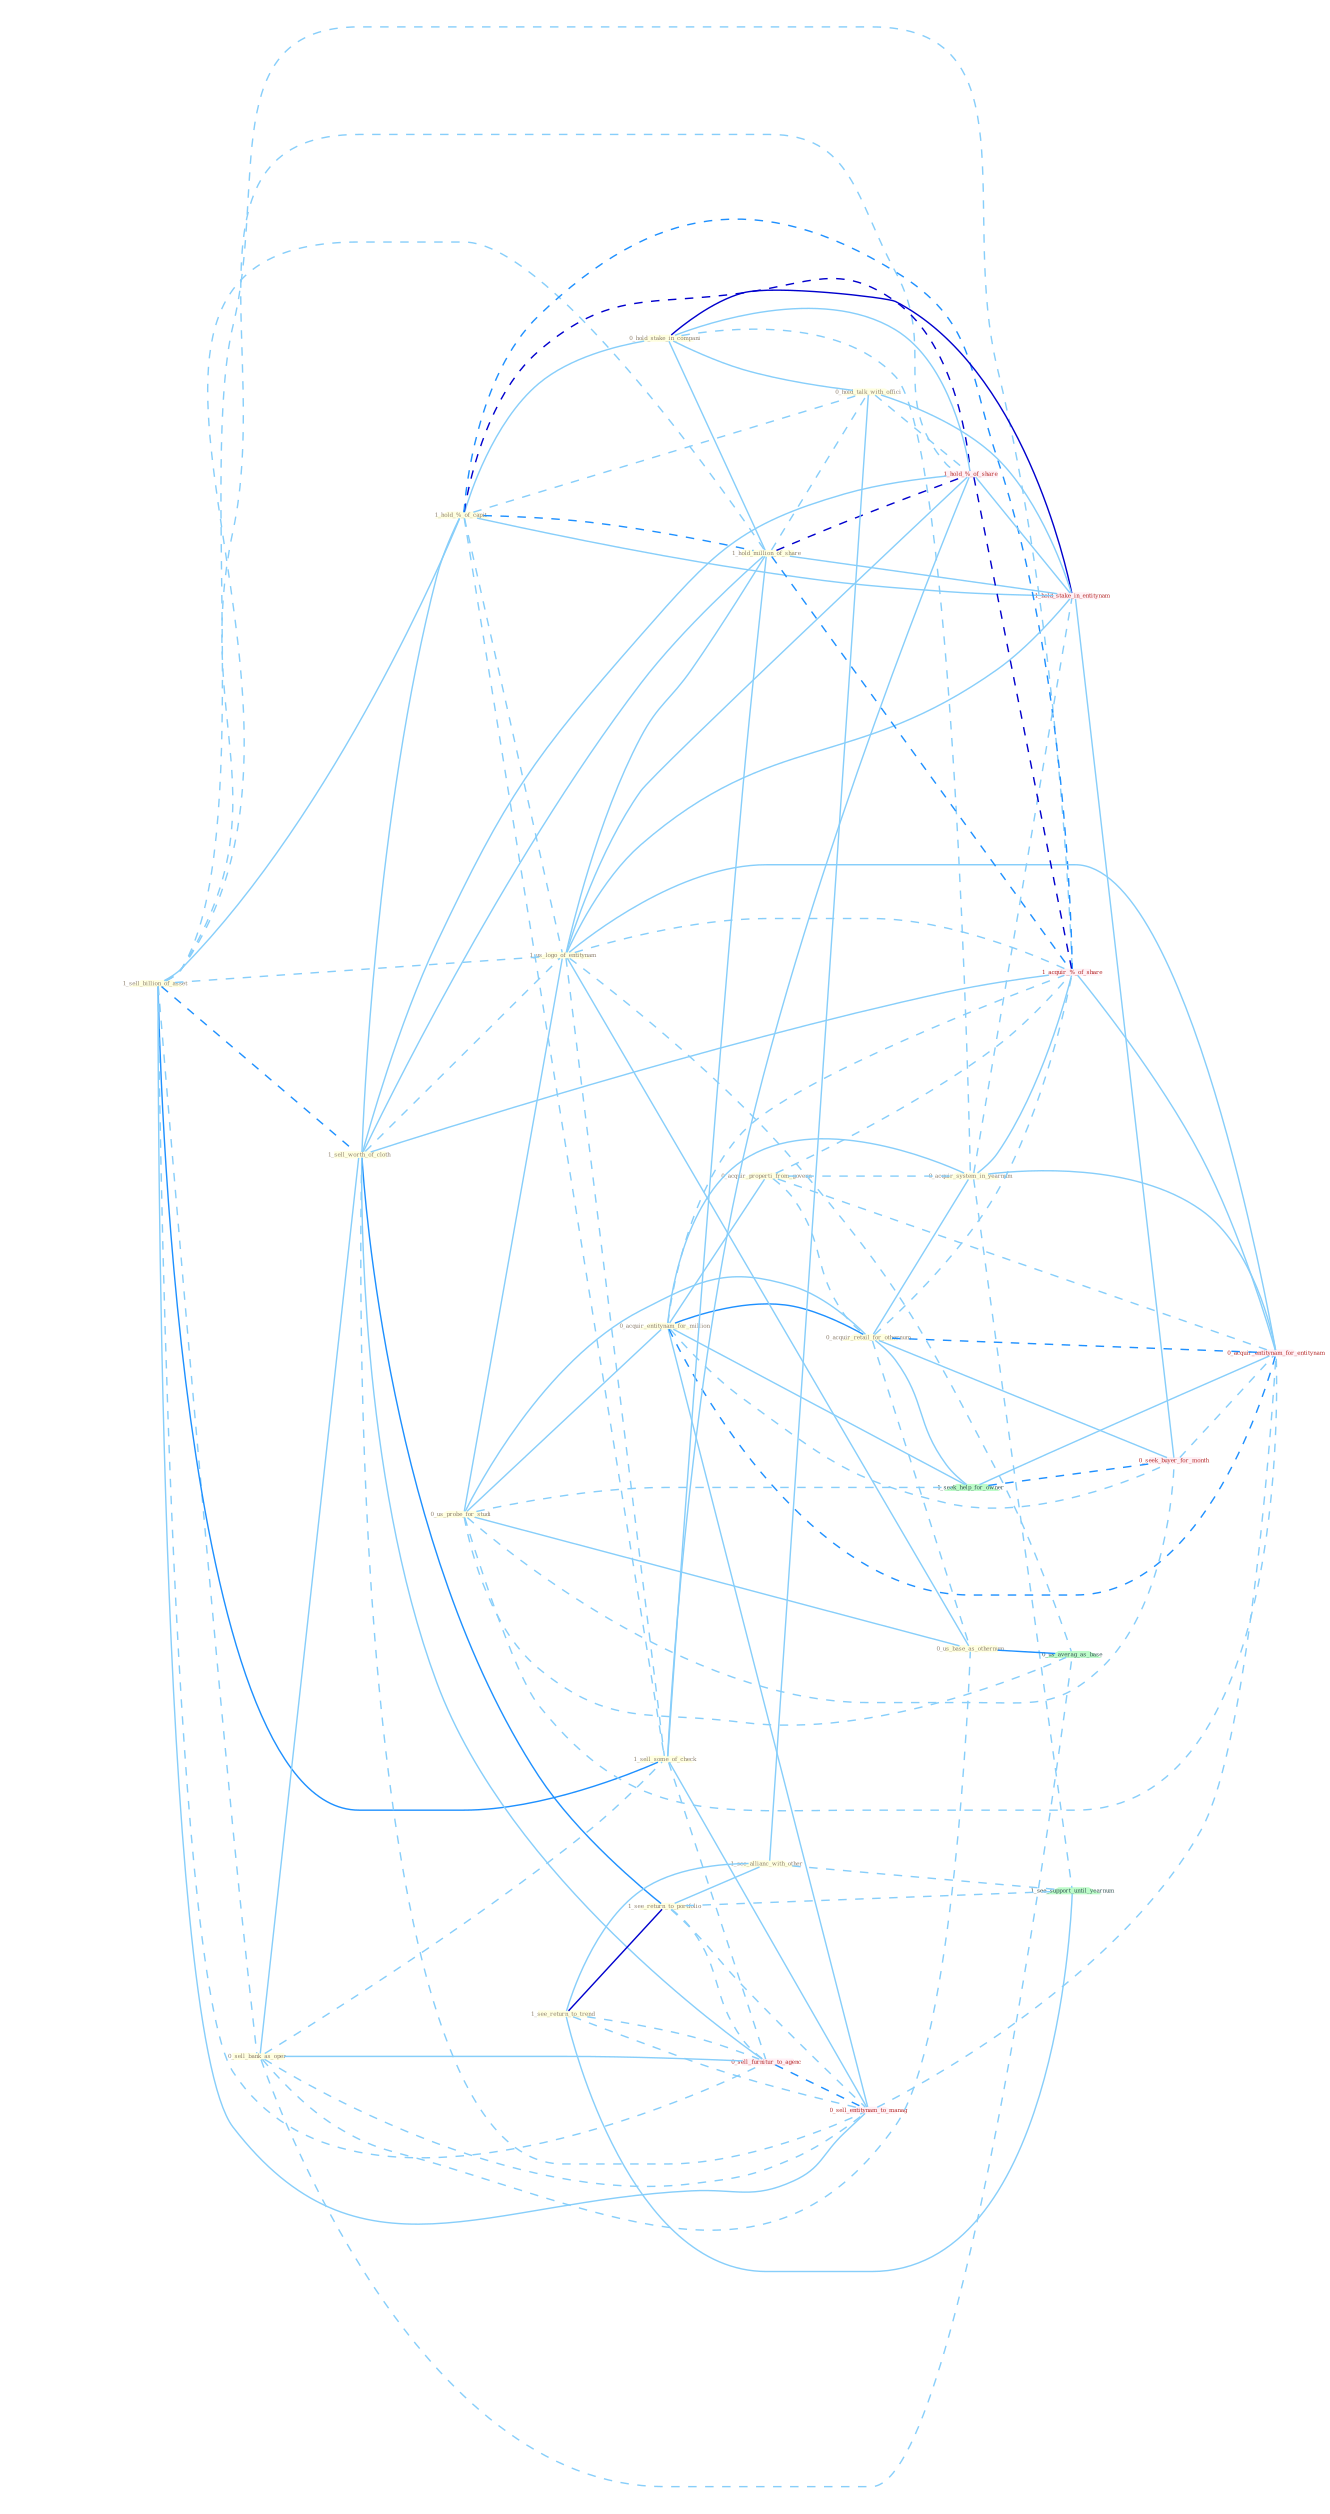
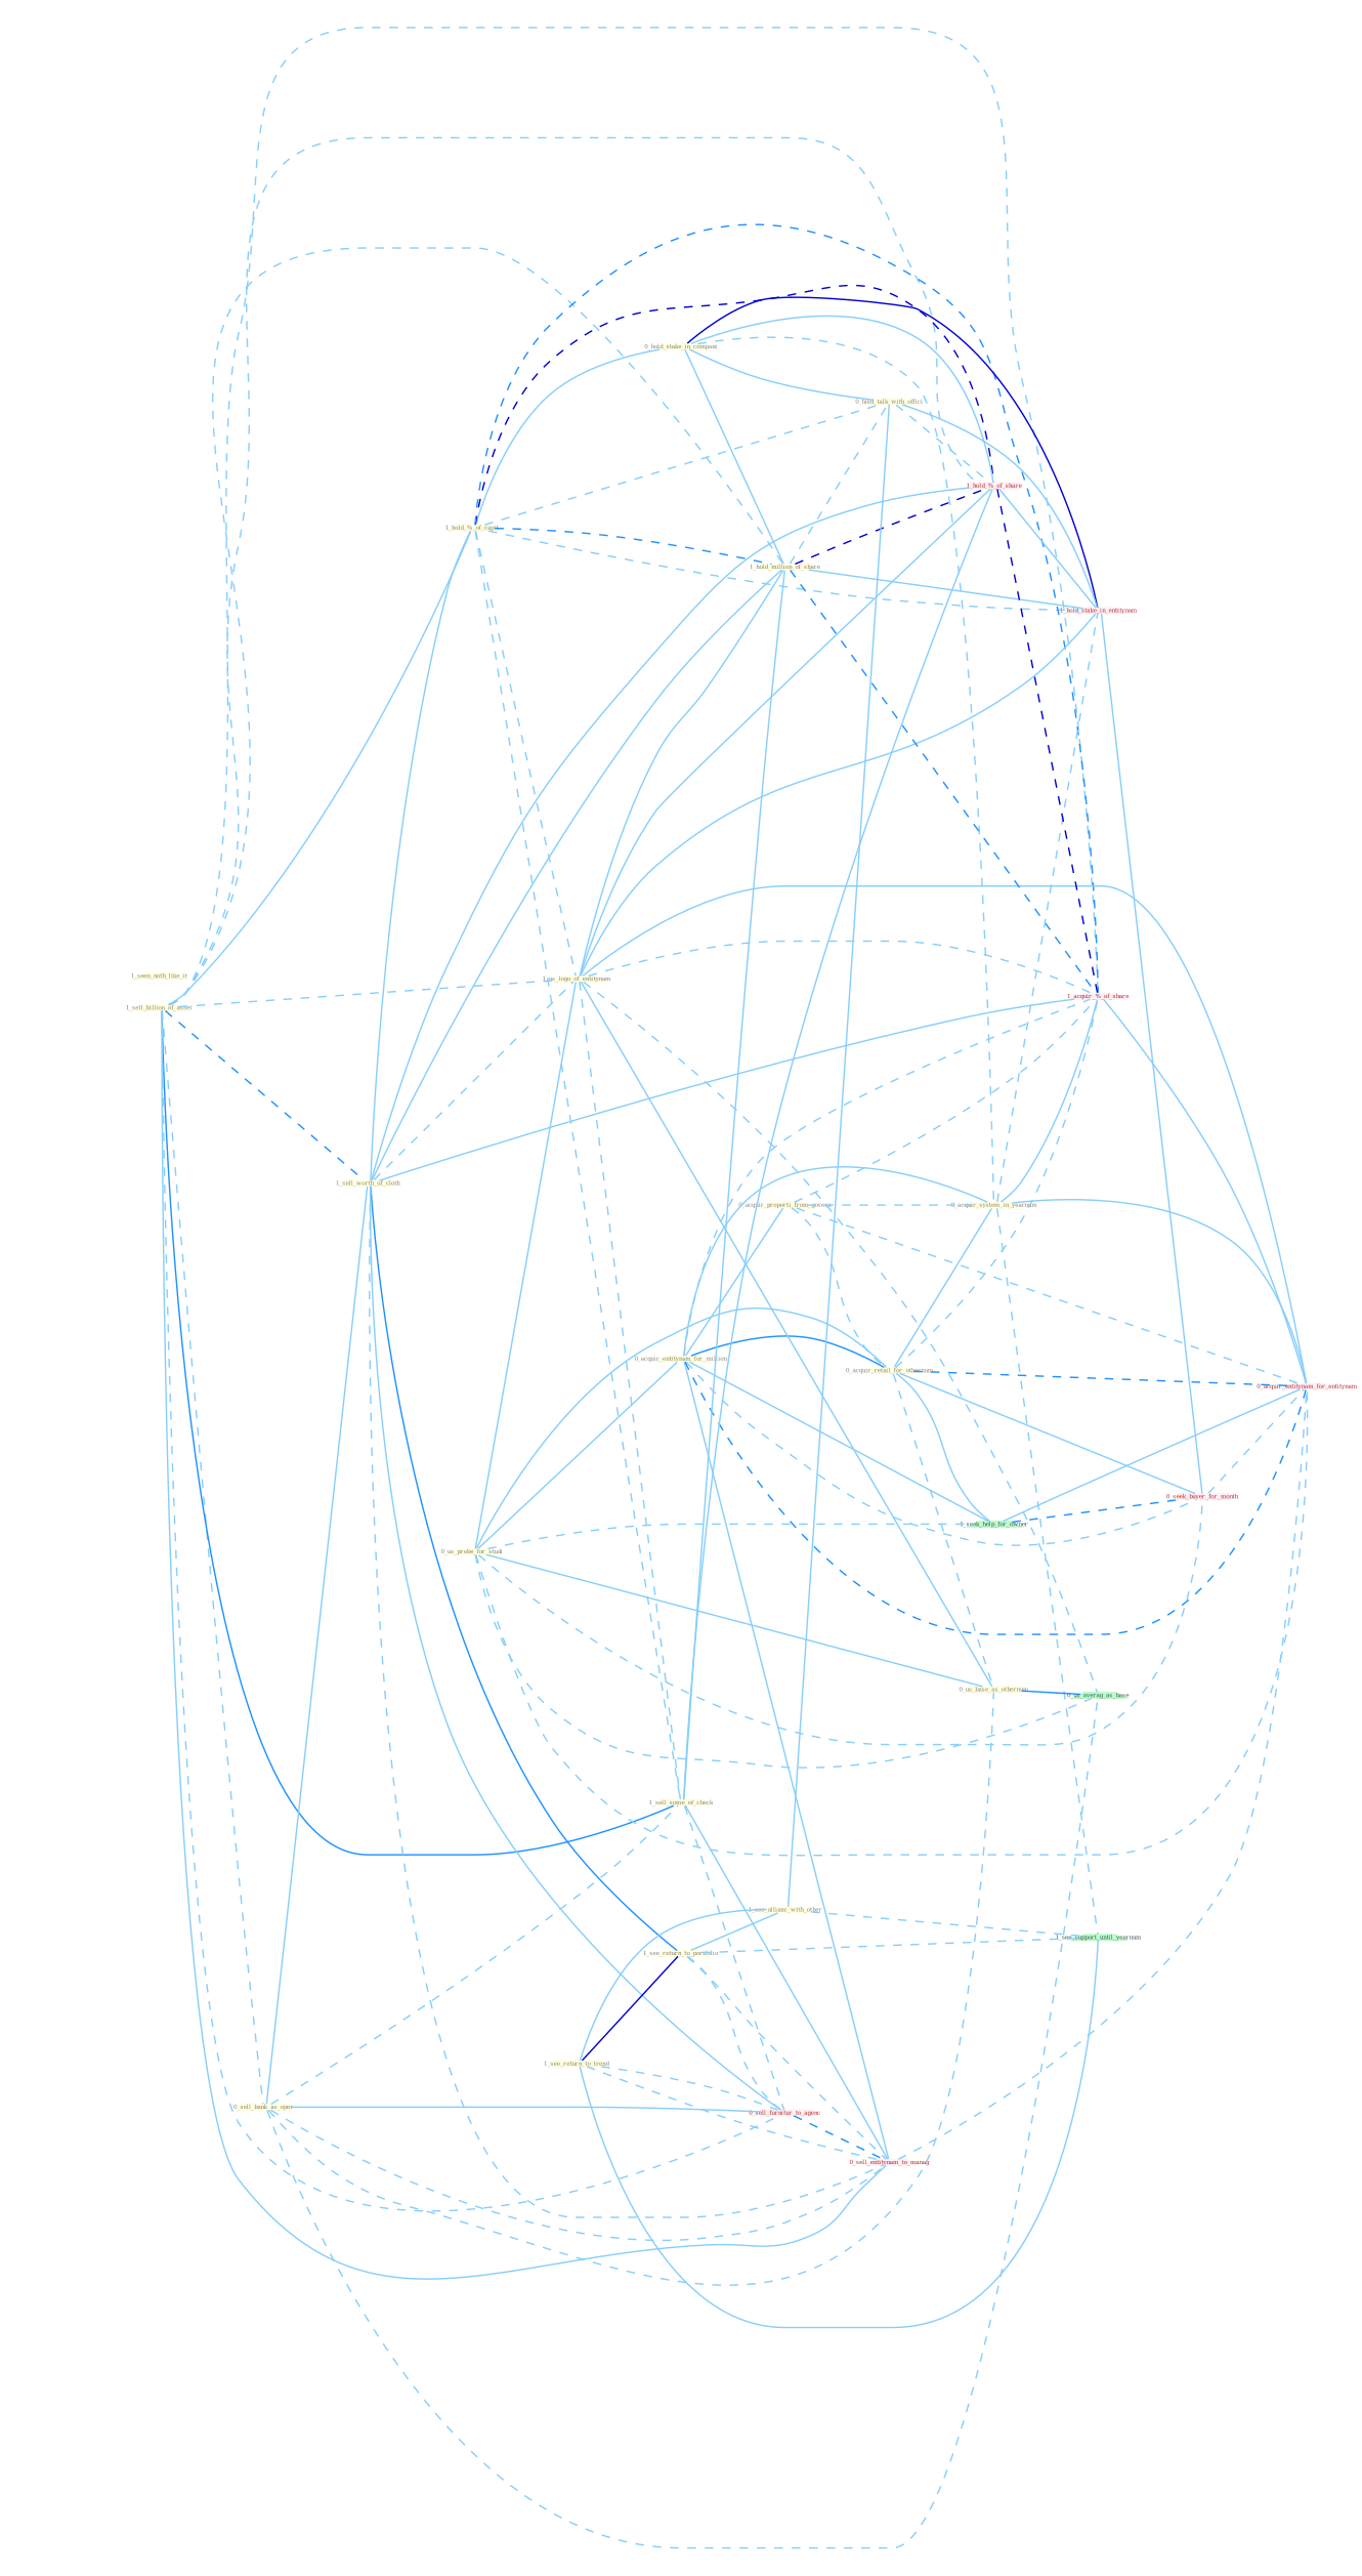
  graph {
    rankdir=LR
    node [color="#ffffe0" fixedsize=true fontcolor="#8b7d6b" fontsize=4 shape=trapezium style=filled]
    edge [color="#87cefa" style=dashed w=1]
    "1_sell_billion_of_asset " [height=.06 width=.5]
    "0_sell_bank_as_oper " [height=.06 shape=note width=.5]
    "0_us_probe_for_studi " [height=.06 width=.5]
    "0_acquir_entitynam_for_million " [height=.06 width=.5]
    "1_sell_worth_of_cloth " [height=.06 shape=note width=.5]
    "1_see_return_to_trend " [height=.06 shape=note width=.5]
    "1_hold_%_of_capit " [height=.06 width=.5]
    "0_acquir_properti_from_govern " [height=.06 width=.5]
    "1_us_logo_of_entitynam " [height=.06 width=.5]
    "0_hold_stake_in_compani " [height=.06 width=.5]
+   "1_seen_noth_like_it " [height=.06 width=.5]
    "1_see_return_to_portfolio " [height=.06 width=.5]
    "1_sell_some_of_check " [height=.06 width=.5]
    "1_hold_million_of_share " [height=.06 shape=note width=.5]
    "1_see_allianc_with_other " [height=.06 width=.5]
    "0_acquir_retail_for_othernum " [height=.06 width=.5]
    "0_acquir_system_in_yearnum " [height=.06 width=.5]
    "0_us_base_as_othernum " [height=.06 shape=note width=.5]
    "0_hold_talk_with_offici " [height=.06 width=.5]
    "1_hold_%_of_share " [color="#fff0f5" fontcolor="#b22222" height=.06 shape=note width=.5]
    "1_hold_stake_in_entitynam " [color="#fff0f5" fontcolor="#b22222" height=.06 width=.5]
    "0_seek_buyer_for_month " [color="#fff0f5" fontcolor="#b22222" height=.06 shape=note width=.5]
    "1_acquir_%_of_share " [color="#fff0f5" fontcolor="#b22222" height=.06 width=.5]
    "0_sell_furnitur_to_agenc " [color="#fff0f5" fontcolor="#b22222" height=.06 shape=note width=.5]
    "0_sell_entitynam_to_manag " [color="#fff0f5" fontcolor="#b22222" height=.06 width=.5]
    "0_acquir_entitynam_for_entitynam " [color="#fff0f5" fontcolor="#b22222" height=.06 width=.5]
    "0_us_averag_as_base " [color="#BDFCC9" fontcolor="#2f4f4f" height=.06 width=.5]
    "1_seek_help_for_owner " [color="#BDFCC9" fontcolor="#2f4f4f" height=.06 width=.5]
    "1_see_support_until_yearnum " [color="#BDFCC9" fontcolor="#2f4f4f" height=.06 width=.5]
    subgraph sub_1 {
      "1_sell_billion_of_asset "
      "0_sell_bank_as_oper "
      "0_us_probe_for_studi "
      "0_acquir_entitynam_for_million "
      "1_sell_worth_of_cloth "
      "1_see_return_to_trend "
      "1_hold_%_of_capit "
      "0_acquir_properti_from_govern "
      "1_us_logo_of_entitynam "
      "0_hold_stake_in_compani "
+     "1_seen_noth_like_it "
      "1_see_return_to_portfolio "
      "1_sell_some_of_check "
      "1_hold_million_of_share "
      "1_see_allianc_with_other "
      "0_acquir_retail_for_othernum "
      "0_acquir_system_in_yearnum "
      "0_us_base_as_othernum "
      "0_hold_talk_with_offici "
    }
    subgraph sub_2 {
      "1_hold_%_of_share "
      "1_hold_stake_in_entitynam "
      "0_seek_buyer_for_month "
      "1_acquir_%_of_share "
      "0_sell_furnitur_to_agenc "
      "0_sell_entitynam_to_manag "
      "0_acquir_entitynam_for_entitynam "
    }
    "1_sell_billion_of_asset " -- "0_sell_bank_as_oper "
    "1_sell_billion_of_asset " -- "1_sell_worth_of_cloth " [color="#1e90ff" w=2]
    "1_sell_billion_of_asset " -- "1_hold_%_of_capit " [style=solid]
    "1_sell_billion_of_asset " -- "1_us_logo_of_entitynam "
    "1_sell_billion_of_asset " -- "1_sell_some_of_check " [color="#1e90ff" style=solid w=2]
    "1_sell_billion_of_asset " -- "1_hold_million_of_share "
    "1_sell_billion_of_asset " -- "1_hold_%_of_share "
    "1_sell_billion_of_asset " -- "1_acquir_%_of_share "
    "1_sell_billion_of_asset " -- "0_sell_furnitur_to_agenc "
    "1_sell_billion_of_asset " -- "0_sell_entitynam_to_manag " [style=solid]
    "0_sell_bank_as_oper " -- "1_sell_worth_of_cloth " [style=solid]
    "0_sell_bank_as_oper " -- "1_sell_some_of_check "
    "0_sell_bank_as_oper " -- "0_us_base_as_othernum "
    "0_sell_bank_as_oper " -- "0_sell_furnitur_to_agenc " [style=solid]
    "0_sell_bank_as_oper " -- "0_sell_entitynam_to_manag "
    "0_sell_bank_as_oper " -- "0_us_averag_as_base "
    "0_us_probe_for_studi " -- "0_acquir_entitynam_for_million " [style=solid]
    "0_us_probe_for_studi " -- "1_us_logo_of_entitynam " [style=solid]
    "0_us_probe_for_studi " -- "0_acquir_retail_for_othernum " [style=solid]
    "0_us_probe_for_studi " -- "0_us_base_as_othernum " [style=solid]
    "0_us_probe_for_studi " -- "0_seek_buyer_for_month "
    "0_us_probe_for_studi " -- "0_acquir_entitynam_for_entitynam "
    "0_us_probe_for_studi " -- "0_us_averag_as_base "
    "0_us_probe_for_studi " -- "1_seek_help_for_owner "
    "0_acquir_entitynam_for_million " -- "0_acquir_properti_from_govern " [style=solid]
    "0_acquir_entitynam_for_million " -- "0_acquir_retail_for_othernum " [color="#1e90ff" style=solid w=2]
    "0_acquir_entitynam_for_million " -- "0_acquir_system_in_yearnum " [style=solid]
    "0_acquir_entitynam_for_million " -- "0_seek_buyer_for_month "
    "0_acquir_entitynam_for_million " -- "1_acquir_%_of_share "
    "0_acquir_entitynam_for_million " -- "0_sell_entitynam_to_manag " [style=solid]
    "0_acquir_entitynam_for_million " -- "0_acquir_entitynam_for_entitynam " [color="#1e90ff" w=3]
    "0_acquir_entitynam_for_million " -- "1_seek_help_for_owner " [style=solid]
    "1_sell_worth_of_cloth " -- "1_hold_%_of_capit " [style=solid]
    "1_sell_worth_of_cloth " -- "1_us_logo_of_entitynam "
    "1_sell_worth_of_cloth " -- "1_see_return_to_portfolio " [color="#1e90ff" style=solid w=2]
    "1_sell_worth_of_cloth " -- "1_hold_million_of_share " [style=solid]
    "1_sell_worth_of_cloth " -- "1_hold_%_of_share " [style=solid]
    "1_sell_worth_of_cloth " -- "1_acquir_%_of_share " [style=solid]
    "1_sell_worth_of_cloth " -- "0_sell_furnitur_to_agenc " [style=solid]
    "1_sell_worth_of_cloth " -- "0_sell_entitynam_to_manag "
    "1_see_return_to_trend " -- "1_see_return_to_portfolio " [color="#0000cd" style=solid w=3]
    "1_see_return_to_trend " -- "1_see_allianc_with_other " [style=solid]
    "1_see_return_to_trend " -- "0_sell_furnitur_to_agenc "
    "1_see_return_to_trend " -- "0_sell_entitynam_to_manag "
    "1_see_return_to_trend " -- "1_see_support_until_yearnum " [style=solid]
    "1_hold_%_of_capit " -- "1_us_logo_of_entitynam "
    "1_hold_%_of_capit " -- "0_hold_stake_in_compani " [style=solid]
    "1_hold_%_of_capit " -- "1_sell_some_of_check "
    "1_hold_%_of_capit " -- "1_hold_million_of_share " [color="#1e90ff" w=2]
    "1_hold_%_of_capit " -- "0_hold_talk_with_offici "
    "1_hold_%_of_capit " -- "1_hold_%_of_share " [color="#0000cd" w=3]
-   "1_hold_%_of_capit " -- "1_hold_stake_in_entitynam " [style=solid]
+   "1_hold_%_of_capit " -- "1_hold_stake_in_entitynam "
    "1_hold_%_of_capit " -- "1_acquir_%_of_share " [color="#1e90ff" w=2]
    "0_acquir_properti_from_govern " -- "0_acquir_retail_for_othernum "
    "0_acquir_properti_from_govern " -- "0_acquir_system_in_yearnum "
    "0_acquir_properti_from_govern " -- "1_acquir_%_of_share "
    "0_acquir_properti_from_govern " -- "0_acquir_entitynam_for_entitynam "
    "1_us_logo_of_entitynam " -- "1_sell_some_of_check "
    "1_us_logo_of_entitynam " -- "1_hold_million_of_share " [style=solid]
    "1_us_logo_of_entitynam " -- "0_us_base_as_othernum " [style=solid]
    "1_us_logo_of_entitynam " -- "1_hold_%_of_share " [style=solid]
    "1_us_logo_of_entitynam " -- "1_hold_stake_in_entitynam " [style=solid]
    "1_us_logo_of_entitynam " -- "1_acquir_%_of_share "
    "1_us_logo_of_entitynam " -- "0_acquir_entitynam_for_entitynam " [style=solid]
    "1_us_logo_of_entitynam " -- "0_us_averag_as_base "
    "0_hold_stake_in_compani " -- "1_hold_million_of_share " [style=solid]
    "0_hold_stake_in_compani " -- "0_acquir_system_in_yearnum "
    "0_hold_stake_in_compani " -- "0_hold_talk_with_offici " [style=solid]
    "0_hold_stake_in_compani " -- "1_hold_%_of_share " [style=solid]
    "0_hold_stake_in_compani " -- "1_hold_stake_in_entitynam " [color="#0000cd" style=solid w=3]
    "1_see_return_to_portfolio " -- "1_see_allianc_with_other " [style=solid]
    "1_see_return_to_portfolio " -- "0_sell_furnitur_to_agenc "
    "1_see_return_to_portfolio " -- "0_sell_entitynam_to_manag "
    "1_see_return_to_portfolio " -- "1_see_support_until_yearnum "
    "1_sell_some_of_check " -- "1_hold_million_of_share " [style=solid]
    "1_sell_some_of_check " -- "1_hold_%_of_share " [style=solid]
    "1_sell_some_of_check " -- "0_sell_furnitur_to_agenc "
    "1_sell_some_of_check " -- "0_sell_entitynam_to_manag " [style=solid]
    "1_hold_million_of_share " -- "0_hold_talk_with_offici "
    "1_hold_million_of_share " -- "1_hold_%_of_share " [color="#0000cd" w=3]
    "1_hold_million_of_share " -- "1_hold_stake_in_entitynam " [style=solid]
    "1_hold_million_of_share " -- "1_acquir_%_of_share " [color="#1e90ff" w=2]
    "1_see_allianc_with_other " -- "0_hold_talk_with_offici " [style=solid]
    "1_see_allianc_with_other " -- "1_see_support_until_yearnum "
    "0_acquir_retail_for_othernum " -- "0_acquir_system_in_yearnum " [style=solid]
    "0_acquir_retail_for_othernum " -- "0_us_base_as_othernum "
    "0_acquir_retail_for_othernum " -- "0_seek_buyer_for_month " [style=solid]
    "0_acquir_retail_for_othernum " -- "1_acquir_%_of_share "
    "0_acquir_retail_for_othernum " -- "0_acquir_entitynam_for_entitynam " [color="#1e90ff" w=2]
    "0_acquir_retail_for_othernum " -- "1_seek_help_for_owner " [style=solid]
    "0_acquir_system_in_yearnum " -- "1_hold_stake_in_entitynam "
    "0_acquir_system_in_yearnum " -- "1_acquir_%_of_share " [style=solid]
    "0_acquir_system_in_yearnum " -- "0_acquir_entitynam_for_entitynam " [style=solid]
    "0_acquir_system_in_yearnum " -- "1_see_support_until_yearnum "
    "0_us_base_as_othernum " -- "0_us_averag_as_base " [color="#1e90ff" style=solid w=2]
    "0_hold_talk_with_offici " -- "1_hold_%_of_share "
    "0_hold_talk_with_offici " -- "1_hold_stake_in_entitynam " [style=solid]
    "1_hold_%_of_share " -- "1_hold_stake_in_entitynam " [style=solid]
    "1_hold_%_of_share " -- "1_acquir_%_of_share " [color="#0000cd" w=3]
    "1_hold_stake_in_entitynam " -- "0_seek_buyer_for_month " [style=solid]
    "0_seek_buyer_for_month " -- "0_acquir_entitynam_for_entitynam "
    "1_acquir_%_of_share " -- "0_acquir_entitynam_for_entitynam " [style=solid]
    "0_sell_furnitur_to_agenc " -- "0_sell_entitynam_to_manag " [color="#1e90ff" w=2]
    "0_sell_entitynam_to_manag " -- "0_acquir_entitynam_for_entitynam "
    "1_seek_help_for_owner " -- "0_seek_buyer_for_month " [color="#1e90ff" w=2]
    "1_seek_help_for_owner " -- "0_acquir_entitynam_for_entitynam " [style=solid]
  }
